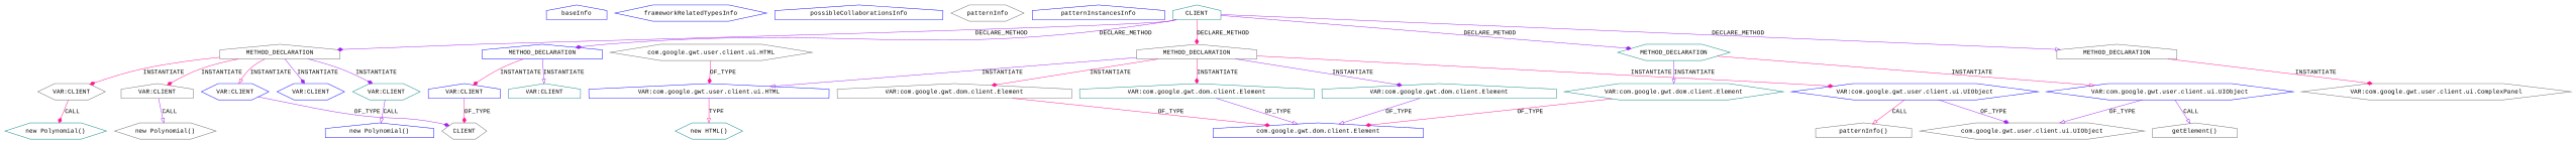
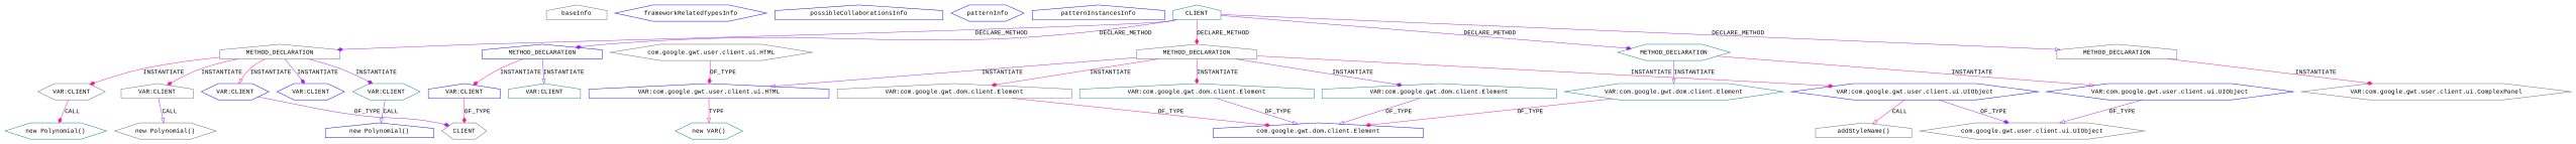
  digraph {
    fontname="Liberation Mono"
    node [color=gray40 fontname="Liberation Mono" shape=house isFrameworkType=false vertexType=VARIABLE_EXPRESION]
    edge [arrowhead=diamond color=purple fontname="Liberation Mono"]
-   baseInfo [category=pattern color=blue graphId=928 isAnonymous=false possibleRelation=false isFrameworkType="" vertexType=""]
+   baseInfo [category=pattern graphId=928 isAnonymous=false possibleRelation=false isFrameworkType="" vertexType=""]
    frameworkRelatedTypesInfo [color=blue shape=hexagon isFrameworkType="" vertexType=""]
    possibleCollaborationsInfo [color=blue isFrameworkType="" vertexType=""]
-   patternInfo [frequency=2.0 patternRootClient=0 shape=hexagon isFrameworkType="" vertexType=""]
+   patternInfo [color=blue frequency=2.0 patternRootClient=0 shape=hexagon isFrameworkType="" vertexType=""]
    patternInstancesInfo [0="luxferrari-AlgebrApp~/luxferrari-AlgebrApp/AlgebrApp-master/AlgebrApp/src/org/luxferrari/algebrapp/client/AlgebrApp.java~AlgebrApp~3667" 1="luxferrari-AlgebrApp~/luxferrari-AlgebrApp/AlgebrApp-master/AlgebrApp/src/org/luxferrari/algebrapp/client/SubPolynomial.java~SubPolynomial~3660" color=blue isFrameworkType="" vertexType=""]
    n6 [color=teal label="new Polynomial()" shape=hexagon vertexType=CONSTRUCTOR_CALL]
    n7 [label="VAR:CLIENT" shape=hexagon]
    n8 [label=METHOD_DECLARATION vertexType=CLIENT_METHOD_DECLARATION]
    n9 [label="VAR:CLIENT"]
    n10 [color=blue label="VAR:CLIENT" shape=hexagon]
    n11 [color=teal label="VAR:CLIENT" shape=hexagon]
    n12 [color=blue label="VAR:CLIENT" shape=hexagon]
    n13 [label="new Polynomial()" shape=hexagon vertexType=CONSTRUCTOR_CALL]
    n14 [label=CLIENT shape=hexagon vertexType=REFERENCE_CLIENT_CLASS_DECLARATION]
    n15 [color=blue label="new Polynomial()" vertexType=CONSTRUCTOR_CALL]
    n16 [color=teal label=CLIENT vertexType=ROOT_CLIENT_CLASS_DECLARATION]
    n17 [color=teal label=METHOD_DECLARATION shape=hexagon vertexType=CLIENT_METHOD_DECLARATION]
    n18 [color=blue label=METHOD_DECLARATION vertexType=CLIENT_METHOD_DECLARATION]
    n19 [label=METHOD_DECLARATION vertexType=CLIENT_METHOD_DECLARATION]
    n20 [label=METHOD_DECLARATION vertexType=CLIENT_METHOD_DECLARATION]
    n21 [color=blue label="VAR:com.google.gwt.user.client.ui.UIObject" shape=hexagon]
    n22 [color=teal label="VAR:com.google.gwt.dom.client.Element" shape=hexagon]
    n23 [color=blue label="VAR:CLIENT"]
    n24 [color=teal label="VAR:CLIENT"]
    n25 [color=blue label="VAR:com.google.gwt.user.client.ui.UIObject" shape=hexagon]
    n26 [color=blue label="VAR:com.google.gwt.user.client.ui.HTML"]
    n27 [label="VAR:com.google.gwt.dom.client.Element"]
    n28 [color=teal label="VAR:com.google.gwt.dom.client.Element"]
    n29 [color=teal label="VAR:com.google.gwt.dom.client.Element"]
    n30 [label="VAR:com.google.gwt.user.client.ui.ComplexPanel" shape=hexagon]
    n31 [label="com.google.gwt.user.client.ui.UIObject" shape=hexagon vertexType=FRAMEWORK_CLASS_TYPE]
-   n32 [label="getElement()" vertexType=INSIDE_CALL]
    n33 [color=blue label="com.google.gwt.dom.client.Element" vertexType=FRAMEWORK_CLASS_TYPE]
-   n34 [label="patternInfo()" vertexType=INSIDE_CALL]
-   n35 [color=teal label="new HTML()" shape=hexagon vertexType=CONSTRUCTOR_CALL]
+   n34 [label="addStyleName()" vertexType=INSIDE_CALL]
+   n35 [color=teal label="new VAR()" shape=hexagon vertexType=CONSTRUCTOR_CALL]
    n36 [label="com.google.gwt.user.client.ui.HTML" shape=hexagon vertexType=FRAMEWORK_CLASS_TYPE]
    n7 -> n6 [color=deeppink label=CALL]
    n8 -> n7 [color=deeppink label=INSTANTIATE]
    n8 -> n9 [color=deeppink label=INSTANTIATE]
    n8 -> n10 [arrowhead=onormal color=deeppink label=INSTANTIATE]
    n8 -> n11 [label=INSTANTIATE]
    n8 -> n12 [label=INSTANTIATE]
    n9 -> n13 [arrowhead=onormal label=CALL]
    n10 -> n14 [label=OF_TYPE]
    n11 -> n15 [arrowhead=onormal label=CALL]
    n16 -> n8 [label=DECLARE_METHOD]
    n16 -> n17 [label=DECLARE_METHOD]
    n16 -> n18 [label=DECLARE_METHOD]
    n16 -> n19 [color=deeppink label=DECLARE_METHOD]
    n16 -> n20 [arrowhead=onormal label=DECLARE_METHOD]
    n17 -> n21 [arrowhead=onormal color=deeppink label=INSTANTIATE]
    n17 -> n22 [arrowhead=onormal label=INSTANTIATE]
    n18 -> n23 [color=deeppink label=INSTANTIATE]
    n18 -> n24 [arrowhead=onormal label=INSTANTIATE]
    n19 -> n25 [color=deeppink label=INSTANTIATE]
    n19 -> n26 [arrowhead=onormal label=INSTANTIATE]
    n19 -> n27 [color=deeppink label=INSTANTIATE]
    n19 -> n28 [color=deeppink label=INSTANTIATE]
    n19 -> n29 [label=INSTANTIATE]
    n20 -> n30 [color=deeppink label=INSTANTIATE]
    n21 -> n31 [arrowhead=onormal label=OF_TYPE]
-   n21 -> n32 [arrowhead=onormal label=CALL]
    n22 -> n33 [color=deeppink label=OF_TYPE]
    n23 -> n14 [color=deeppink label=OF_TYPE]
    n25 -> n31 [label=OF_TYPE]
    n25 -> n34 [arrowhead=onormal color=deeppink label=CALL]
    n26 -> n35 [arrowhead=onormal color=deeppink label=TYPE]
    n27 -> n33 [color=deeppink label=OF_TYPE]
    n28 -> n33 [arrowhead=onormal label=OF_TYPE]
    n29 -> n33 [arrowhead=onormal label=OF_TYPE]
    n36 -> n26 [color=deeppink label=OF_TYPE]
  }
